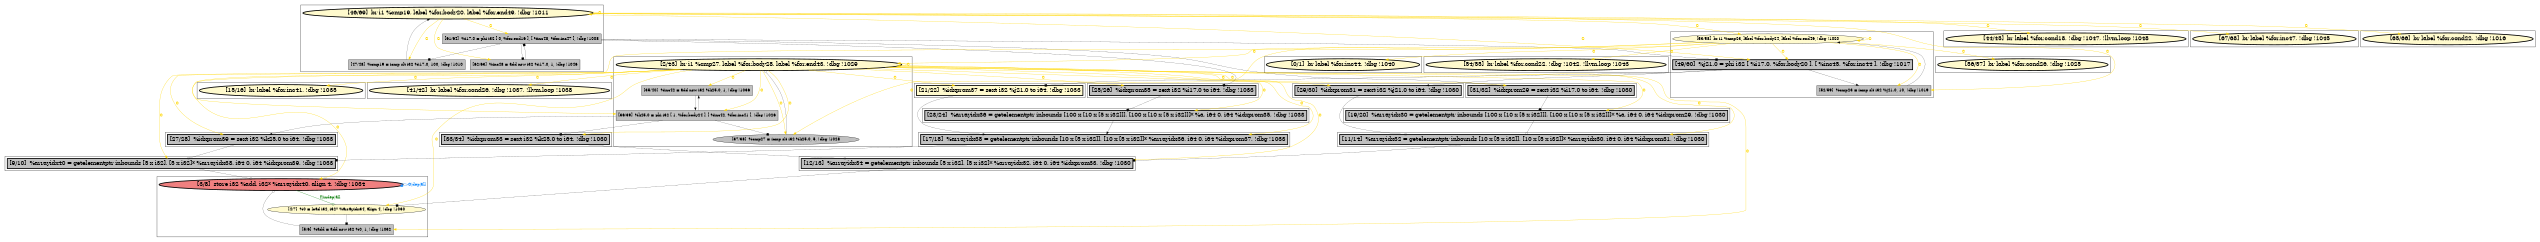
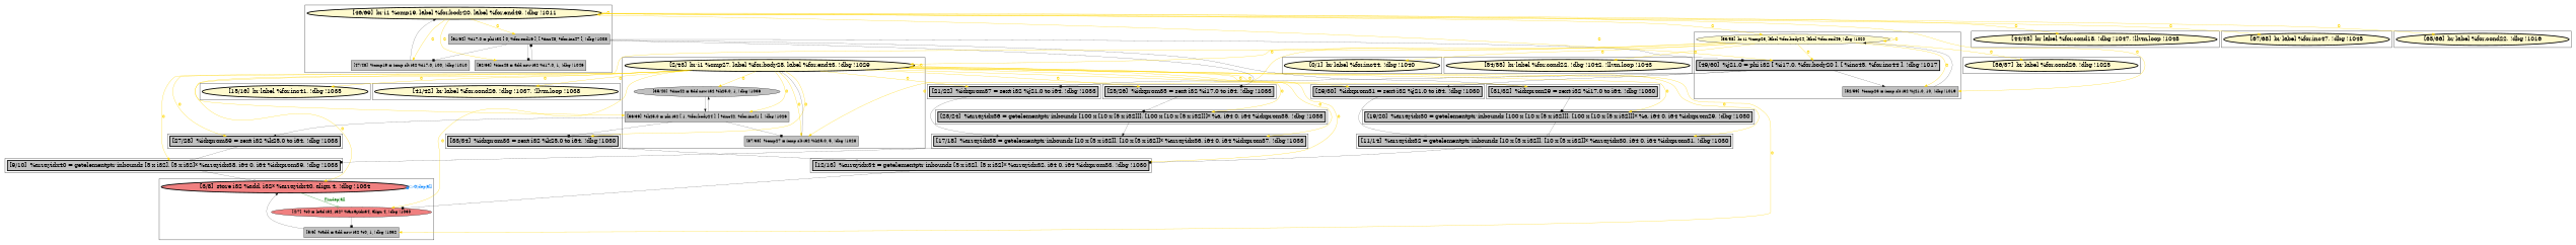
  digraph {
    node [fillcolor=grey fontsize=20 penwidth=3.0 shape=rectangle style=filled]
    edge [color=gold fontcolor=gold penwidth=1.0 style=solid]
    n1 [label="[33/34]  %idxprom33 = sext i32 %k25.0 to i64, !dbg !1030"]
    n2 [fillcolor=lemonchiffon label="[2/43]  br i1 %cmp27, label %for.body28, label %for.end43, !dbg !1029" shape=ellipse]
-   n3 [label="[35/40]  %inc42 = add nsw i32 %k25.0, 1, !dbg !1036" fontsize="" penwidth=""]
+   n3 [label="[35/40]  %inc42 = add nsw i32 %k25.0, 1, !dbg !1036" shape=ellipse fontsize="" penwidth=""]
    n4 [label="[36/39]  %k25.0 = phi i32 [ 1, %for.body24 ], [ %inc42, %for.inc41 ], !dbg !1026" fontsize="" penwidth=""]
-   n5 [label="[37/38]  %cmp27 = icmp slt i32 %k25.0, 5, !dbg !1028" shape=ellipse fontsize="" penwidth=""]
+   n5 [label="[37/38]  %cmp27 = icmp slt i32 %k25.0, 5, !dbg !1028" fontsize="" penwidth=""]
    n6 [fillcolor=lemonchiffon label="[44/45]  br label %for.cond18, !dbg !1047, !llvm.loop !1048" shape=ellipse]
    n7 [label="[31/32]  %idxprom29 = sext i32 %i17.0 to i64, !dbg !1030"]
    n8 [fillcolor=lemonchiffon label="[46/69]  br i1 %cmp19, label %for.body20, label %for.end49, !dbg !1011" shape=ellipse]
    n9 [label="[61/64]  %i17.0 = phi i32 [ 0, %for.end16 ], [ %inc48, %for.inc47 ], !dbg !1008" fontsize="" penwidth=""]
    n10 [label="[62/63]  %inc48 = add nsw i32 %i17.0, 1, !dbg !1046" fontsize="" penwidth=""]
    n11 [label="[47/48]  %cmp19 = icmp slt i32 %i17.0, 100, !dbg !1010" fontsize="" penwidth=""]
    n12 [label="[11/14]  %arrayidx32 = getelementptr inbounds [10 x [5 x i32]], [10 x [5 x i32]]* %arrayidx30, i64 0, i64 %idxprom31, !dbg !1030"]
    n13 [label="[9/10]  %arrayidx40 = getelementptr inbounds [5 x i32], [5 x i32]* %arrayidx38, i64 0, i64 %idxprom39, !dbg !1033"]
    n14 [label="[12/13]  %arrayidx34 = getelementptr inbounds [5 x i32], [5 x i32]* %arrayidx32, i64 0, i64 %idxprom33, !dbg !1030"]
    n15 [fillcolor=lightcoral label="[3/8]  store i32 %add, i32* %arrayidx40, align 4, !dbg !1034" shape=ellipse]
-   n16 [fillcolor=lemonchiffon label="[4/7]  %0 = load i32, i32* %arrayidx34, align 4, !dbg !1030" shape=ellipse fontsize="" penwidth=""]
+   n16 [fillcolor=lightcoral label="[4/7]  %0 = load i32, i32* %arrayidx34, align 4, !dbg !1030" shape=ellipse fontsize="" penwidth=""]
    n17 [label="[5/6]  %add = add nsw i32 %0, 1, !dbg !1032" fontsize="" penwidth=""]
    n18 [label="[29/30]  %idxprom31 = sext i32 %j21.0 to i64, !dbg !1030"]
    n19 [fillcolor=lemonchiffon label="[15/16]  br label %for.inc41, !dbg !1035" shape=ellipse]
    n20 [label="[23/24]  %arrayidx36 = getelementptr inbounds [100 x [10 x [5 x i32]]], [100 x [10 x [5 x i32]]]* %a, i64 0, i64 %idxprom35, !dbg !1033"]
    n21 [fillcolor=lemonchiffon label="[0/1]  br label %for.inc44, !dbg !1040" shape=ellipse]
    n22 [label="[17/18]  %arrayidx38 = getelementptr inbounds [10 x [5 x i32]], [10 x [5 x i32]]* %arrayidx36, i64 0, i64 %idxprom37, !dbg !1033"]
    n23 [fillcolor=lemonchiffon label="[67/68]  br label %for.inc47, !dbg !1045" shape=ellipse]
    n24 [label="[19/20]  %arrayidx30 = getelementptr inbounds [100 x [10 x [5 x i32]]], [100 x [10 x [5 x i32]]]* %a, i64 0, i64 %idxprom29, !dbg !1030"]
-   n25 [fillcolor=lemonchiffon label="[21/22]  %idxprom37 = sext i32 %j21.0 to i64, !dbg !1033"]
+   n25 [label="[21/22]  %idxprom37 = sext i32 %j21.0 to i64, !dbg !1033"]
    n26 [fillcolor=lemonchiffon label="[54/55]  br label %for.cond22, !dbg !1042, !llvm.loop !1043" shape=ellipse]
    n27 [fillcolor=lemonchiffon label="[41/42]  br label %for.cond26, !dbg !1037, !llvm.loop !1038" shape=ellipse]
    n28 [label="[25/26]  %idxprom35 = sext i32 %i17.0 to i64, !dbg !1033"]
    n29 [fillcolor=lemonchiffon label="[56/57]  br label %for.cond26, !dbg !1025" shape=ellipse]
    n30 [fillcolor=lemonchiffon label="[65/66]  br label %for.cond22, !dbg !1016" shape=ellipse]
    n31 [label="[27/28]  %idxprom39 = sext i32 %k25.0 to i64, !dbg !1033"]
    n32 [fillcolor=lemonchiffon label="[53/58]  br i1 %cmp23, label %for.body24, label %for.end46, !dbg !1020" shape=ellipse fontsize="" penwidth=""]
    n33 [label="[52/59]  %cmp23 = icmp slt i32 %j21.0, 10, !dbg !1019" fontsize="" penwidth=""]
    n34 [label="[49/60]  %j21.0 = phi i32 [ %i17.0, %for.body20 ], [ %inc45, %for.inc44 ], !dbg !1017"]
    subgraph cluster_1 {
      n1
    }
    subgraph cluster_2 {
      n2
      n3
      n4
      n5
    }
    subgraph cluster_3 {
      n6
    }
    subgraph cluster_4 {
      n7
    }
    subgraph cluster_5 {
      n8
      n9
      n10
      n11
    }
    subgraph cluster_6 {
      n12
    }
    subgraph cluster_7 {
      n13
    }
    subgraph cluster_8 {
      n14
    }
    subgraph cluster_9 {
      n15
      n16
      n17
    }
    subgraph cluster_10 {
      n18
    }
    subgraph cluster_11 {
      n19
    }
    subgraph cluster_12 {
      n20
    }
    subgraph cluster_13 {
      n21
    }
    subgraph cluster_14 {
      n22
    }
    subgraph cluster_15 {
      n23
    }
    subgraph cluster_16 {
      n24
    }
    subgraph cluster_17 {
      n25
    }
    subgraph cluster_18 {
      n26
    }
    subgraph cluster_19 {
      n27
    }
    subgraph cluster_20 {
      n28
    }
    subgraph cluster_21 {
      n29
    }
    subgraph cluster_22 {
      n30
    }
    subgraph cluster_23 {
      n31
    }
    subgraph cluster_24 {
      n32
      n33
      n34
    }
    n1 -> n14 [arrowhead=odot color=black fontcolor=black penwidth=0.5]
    n2 -> n1 [label=C]
    n2 -> n2 [label=C]
    n2 -> n3 [label=C]
    n2 -> n4 [label=C]
    n2 -> n5 [label=C]
    n2 -> n7 [label=C]
    n2 -> n12 [label=C]
    n2 -> n13 [label=C]
    n2 -> n14 [label=C]
    n2 -> n15 [label=C]
    n2 -> n16 [label=C]
    n2 -> n17 [label=C]
    n2 -> n18 [label=C]
    n2 -> n19 [label=C]
    n2 -> n20 [label=C]
    n2 -> n22 [label=C]
    n2 -> n24 [label=C]
    n2 -> n25 [label=C]
    n2 -> n27 [label=C]
    n2 -> n28 [label=C]
    n2 -> n31 [label=C]
    n3 -> n4 [arrowhead=normal color=black fontcolor=black penwidth=0.5]
    n4 -> n1 [arrowhead=box color=black fontcolor=black penwidth=0.5]
    n4 -> n3 [arrowhead=normal color=black fontcolor=black penwidth=0.5]
    n4 -> n5 [arrowhead=box color=black fontcolor=black penwidth=0.5]
    n4 -> n31 [arrowhead=normal color=black fontcolor=black penwidth=0.5]
    n5 -> n2 [arrowhead=odot color=black fontcolor=black penwidth=0.5]
    n7 -> n24 [arrowhead=box color=black fontcolor=black penwidth=0.5]
    n8 -> n6 [label=C]
    n8 -> n8 [label=C]
    n8 -> n9 [label=C]
    n8 -> n10 [label=C]
    n8 -> n11 [label=C]
    n8 -> n23 [label=C]
    n8 -> n30 [label=C]
    n8 -> n32 [label=C]
    n8 -> n33 [label=C]
    n8 -> n34 [label=C]
    n9 -> n7 [arrowhead=odot color=black fontcolor=black penwidth=0.5]
    n9 -> n10 [arrowhead=box color=black fontcolor=black penwidth=0.5]
    n9 -> n11 [arrowhead=box color=black fontcolor=black penwidth=0.5]
    n9 -> n28 [arrowhead=box color=black fontcolor=black penwidth=0.5]
    n9 -> n34 [arrowhead=box color=black fontcolor=black penwidth=0.5]
    n10 -> n9 [arrowhead=box color=black fontcolor=black penwidth=0.5]
    n11 -> n8 [arrowhead=normal color=black fontcolor=black penwidth=0.5]
    n12 -> n14 [arrowhead=box color=black fontcolor=black penwidth=0.5]
    n13 -> n15 [arrowhead=odot color=black fontcolor=black penwidth=0.5]
    n14 -> n16 [arrowhead=box color=black fontcolor=black penwidth=0.5]
    n15 -> n15 [arrowhead=box color=dodgerblue fontcolor=dodgerblue label="O|dep|all"]
    n15 -> n16 [arrowhead=odot color=forestgreen fontcolor=forestgreen label="T|indep|all"]
    n16 -> n17 [arrowhead=box color=black fontcolor=black penwidth=0.5]
-   n17 -> n15 [arrowhead=odot color=black fontcolor=black penwidth=0.5]
+   n17 -> n15 [arrowhead=normal color=black fontcolor=black penwidth=0.5]
    n18 -> n12 [arrowhead=odot color=black fontcolor=black penwidth=0.5]
    n20 -> n22 [arrowhead=normal color=black fontcolor=black penwidth=0.5]
    n22 -> n13 [arrowhead=box color=black fontcolor=black penwidth=0.5]
    n24 -> n12 [arrowhead=odot color=black fontcolor=black penwidth=0.5]
    n25 -> n22 [arrowhead=normal color=black fontcolor=black penwidth=0.5]
    n28 -> n20 [arrowhead=box color=black fontcolor=black penwidth=0.5]
    n31 -> n13 [arrowhead=odot color=black fontcolor=black penwidth=0.5]
    n32 -> n2 [label=C]
    n32 -> n4 [label=C]
    n32 -> n5 [label=C]
    n32 -> n21 [label=C]
    n32 -> n26 [label=C]
    n32 -> n29 [label=C]
    n32 -> n32 [label=C]
    n32 -> n33 [label=C]
    n32 -> n34 [label=C]
    n33 -> n32 [arrowhead=normal color=black fontcolor=black penwidth=0.5]
    n34 -> n18 [arrowhead=normal color=black fontcolor=black penwidth=0.5]
    n34 -> n25 [arrowhead=box color=black fontcolor=black penwidth=0.5]
    n34 -> n33 [arrowhead=normal color=black fontcolor=black penwidth=0.5]
  }
